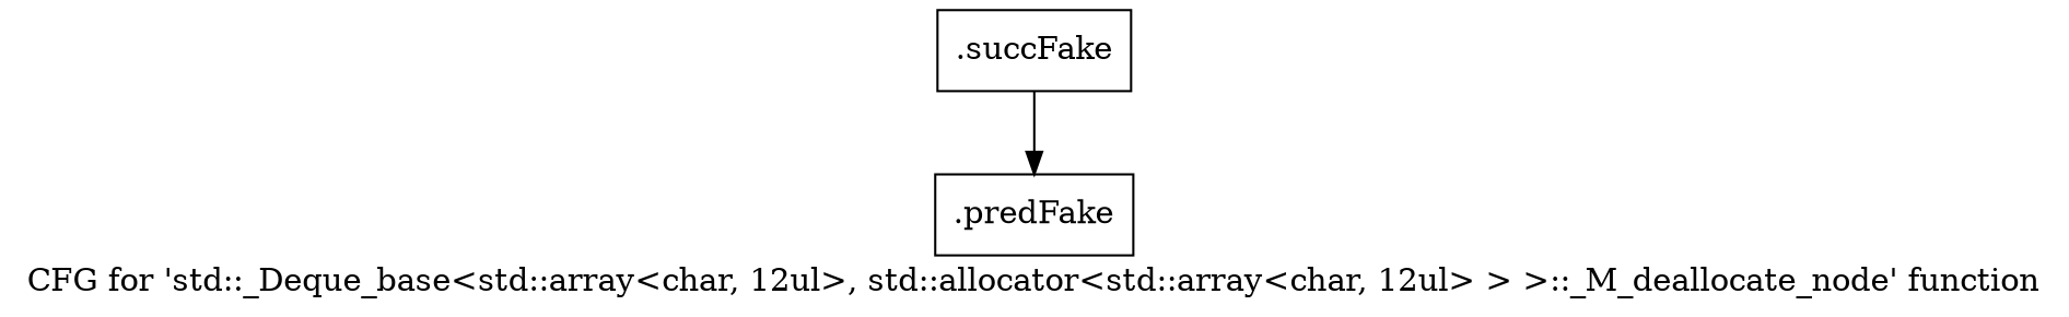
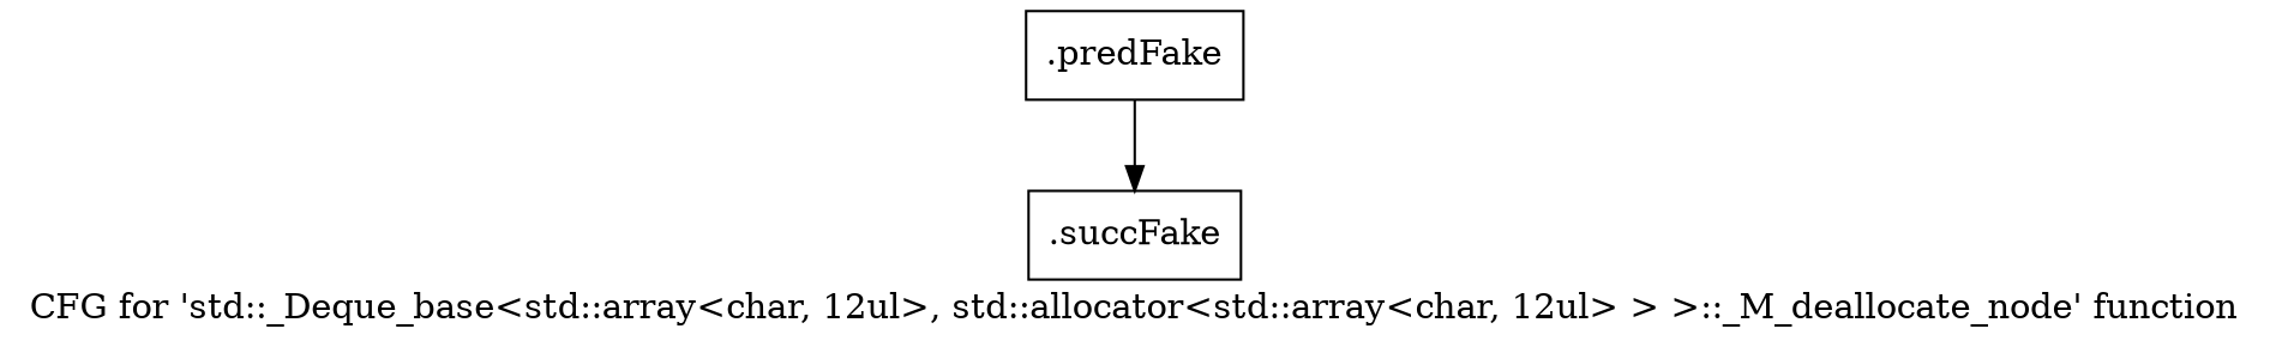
  digraph {
    label="CFG for 'std::_Deque_base\<std::array\<char, 12ul\>, std::allocator\<std::array\<char, 12ul\> \> \>::_M_deallocate_node' function"
    node [shape=record]
    n1 [label="{.predFake}"]
    n2 [filename="/media/miguel/NewVolume/Linux/Xilinx/Vitis_HLS/2020.2/tps/lnx64/gcc-6.2.0/lib/gcc/x86_64-pc-linux-gnu/6.2.0/../../../../include/c++/6.2.0/bits/stl_deque.h" label="{.succFake}" linenumber=608]
-   n2 -> n1 [execusionnum=3 filename="/media/miguel/NewVolume/Linux/Xilinx/Vitis_HLS/2020.2/tps/lnx64/gcc-6.2.0/lib/gcc/x86_64-pc-linux-gnu/6.2.0/../../../../include/c++/6.2.0/bits/stl_deque.h"]
+   n1 -> n2 [execusionnum=3 filename="/media/miguel/NewVolume/Linux/Xilinx/Vitis_HLS/2020.2/tps/lnx64/gcc-6.2.0/lib/gcc/x86_64-pc-linux-gnu/6.2.0/../../../../include/c++/6.2.0/bits/stl_deque.h"]
  }
